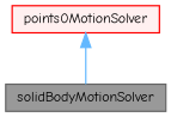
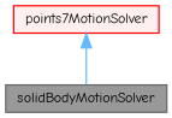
  digraph {
    fontname="Comic Neue"
    node [fontname="Comic Neue" fontsize=10 shape=box style=filled]
    n1 [color=gray40 fillcolor=grey60 fontcolor=black height=0.2 label=solidBodyMotionSolver width=0.4]
-   n2 [color=red fillcolor="#FFF0F0" height=0.2 label=points0MotionSolver width=0.4]
+   n2 [color=red fillcolor="#FFF0F0" height=0.2 label=points7MotionSolver width=0.4]
    n2 -> n1 [color=steelblue1 dir=back fontname="Comic Neue" fontsize=10 labelfontname=Helvetica labelfontsize=10 style=solid]
  }
